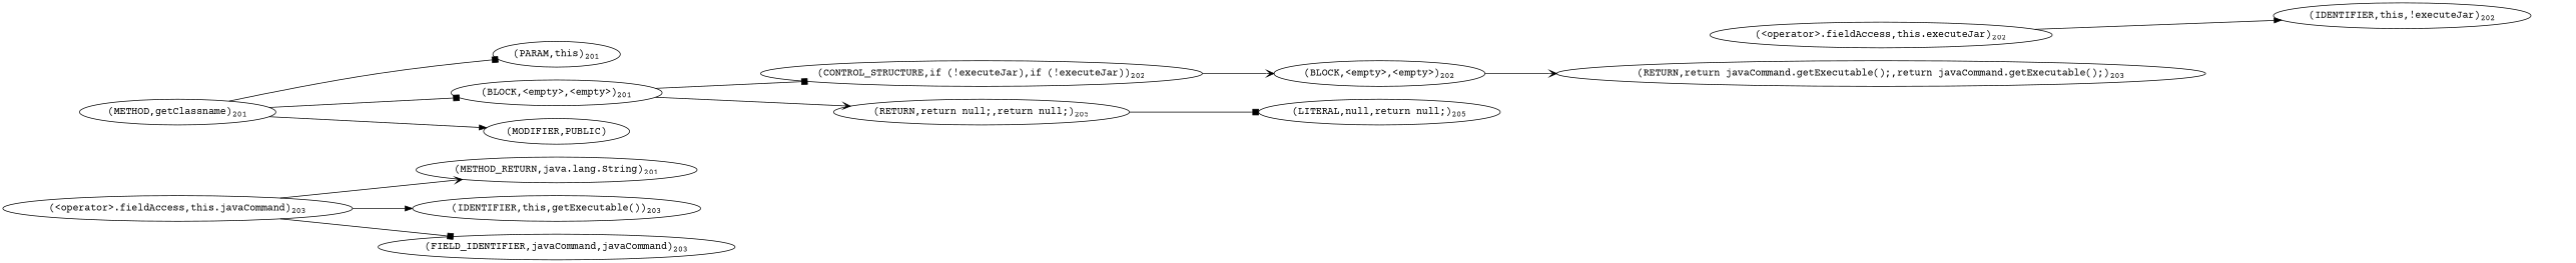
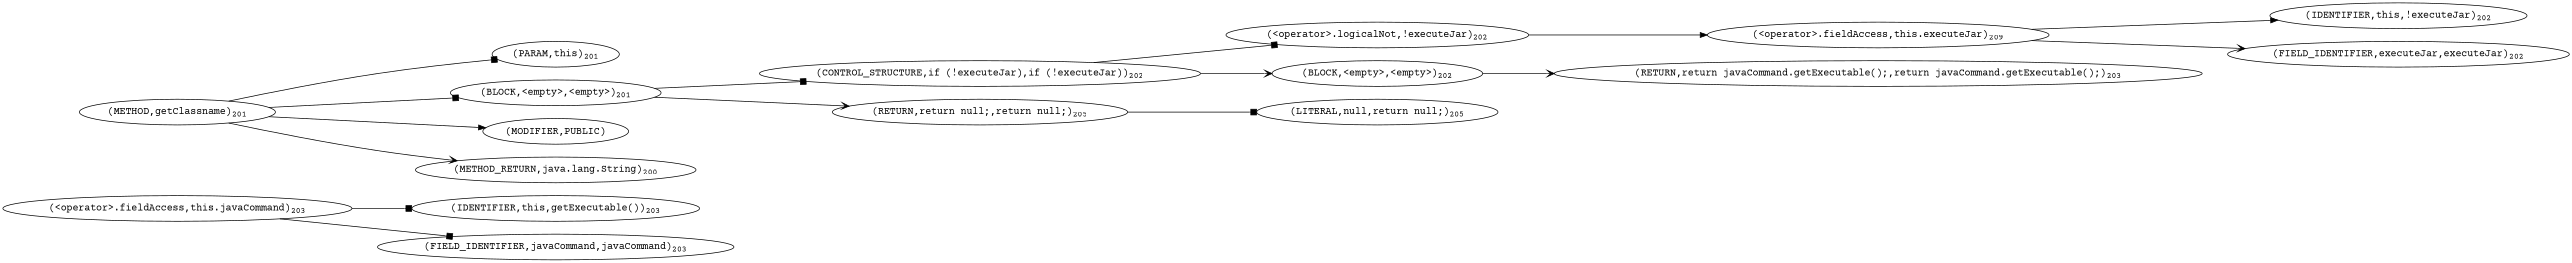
  digraph {
    fontname="Courier Prime"
    rankdir=LR
    node [fontname="Courier Prime"]
    edge [arrowhead=box fontname="Courier Prime"]
    n1 [label=<(METHOD,getClassname)<SUB>201</SUB>>]
    n2 [label=<(PARAM,this)<SUB>201</SUB>>]
    n3 [label=<(BLOCK,&lt;empty&gt;,&lt;empty&gt;)<SUB>201</SUB>>]
    n4 [label=<(MODIFIER,PUBLIC)>]
-   n5 [label=<(METHOD_RETURN,java.lang.String)<SUB>201</SUB>>]
+   n5 [label=<(METHOD_RETURN,java.lang.String)<SUB>200</SUB>>]
    n6 [label=<(CONTROL_STRUCTURE,if (!executeJar),if (!executeJar))<SUB>202</SUB>>]
    n7 [label=<(RETURN,return null;,return null;)<SUB>205</SUB>>]
+   n8 [label=<(&lt;operator&gt;.logicalNot,!executeJar)<SUB>202</SUB>>]
    n9 [label=<(BLOCK,&lt;empty&gt;,&lt;empty&gt;)<SUB>202</SUB>>]
    n10 [label=<(LITERAL,null,return null;)<SUB>205</SUB>>]
-   n11 [label=<(&lt;operator&gt;.fieldAccess,this.executeJar)<SUB>202</SUB>>]
+   n11 [label=<(&lt;operator&gt;.fieldAccess,this.executeJar)<SUB>209</SUB>>]
    n12 [label=<(RETURN,return javaCommand.getExecutable();,return javaCommand.getExecutable();)<SUB>203</SUB>>]
    n13 [label=<(IDENTIFIER,this,!executeJar)<SUB>202</SUB>>]
+   n14 [label=<(FIELD_IDENTIFIER,executeJar,executeJar)<SUB>202</SUB>>]
    n15 [label=<(&lt;operator&gt;.fieldAccess,this.javaCommand)<SUB>203</SUB>>]
    n16 [label=<(IDENTIFIER,this,getExecutable())<SUB>203</SUB>>]
    n17 [label=<(FIELD_IDENTIFIER,javaCommand,javaCommand)<SUB>203</SUB>>]
    n1 -> n2
    n1 -> n3
    n1 -> n4 [arrowhead=normal]
-   n15 -> n5 [arrowhead=vee]
+   n1 -> n5 [arrowhead=vee]
    n3 -> n6
    n3 -> n7 [arrowhead=vee]
+   n6 -> n8
    n6 -> n9 [arrowhead=vee]
    n7 -> n10
+   n8 -> n11 [arrowhead=normal]
    n9 -> n12 [arrowhead=vee]
    n11 -> n13 [arrowhead=normal]
-   n15 -> n16 [arrowhead=normal]
+   n11 -> n14 [arrowhead=vee]
+   n15 -> n16
    n15 -> n17
  }
